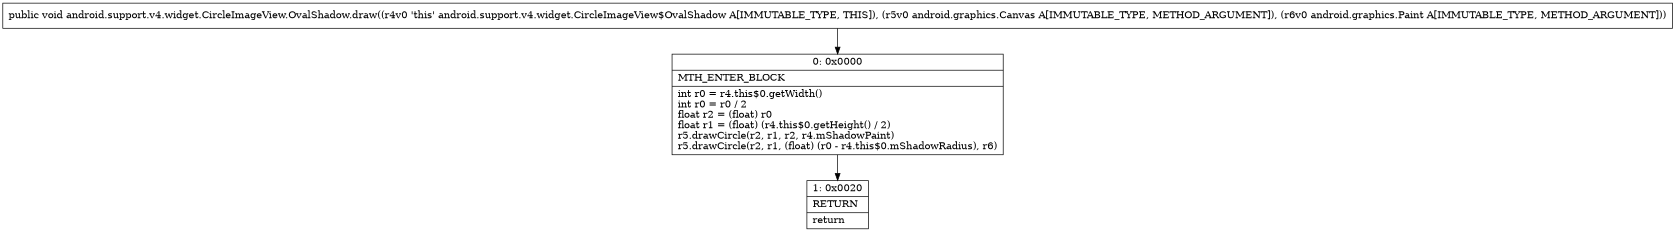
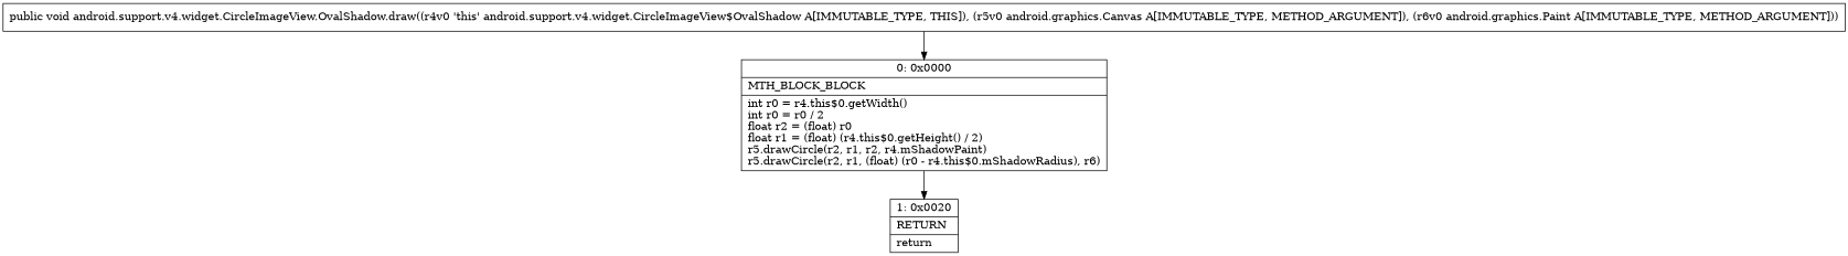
  digraph {
    node [shape=record]
-   n1 [label="{0\:\ 0x0000|MTH_ENTER_BLOCK\l|int r0 = r4.this$0.getWidth()\lint r0 = r0 \/ 2\lfloat r2 = (float) r0\lfloat r1 = (float) (r4.this$0.getHeight() \/ 2)\lr5.drawCircle(r2, r1, r2, r4.mShadowPaint)\lr5.drawCircle(r2, r1, (float) (r0 \- r4.this$0.mShadowRadius), r6)\l}"]
+   n1 [label="{0\:\ 0x0000|MTH_BLOCK_BLOCK\l|int r0 = r4.this$0.getWidth()\lint r0 = r0 \/ 2\lfloat r2 = (float) r0\lfloat r1 = (float) (r4.this$0.getHeight() \/ 2)\lr5.drawCircle(r2, r1, r2, r4.mShadowPaint)\lr5.drawCircle(r2, r1, (float) (r0 \- r4.this$0.mShadowRadius), r6)\l}"]
    n2 [label="{1\:\ 0x0020|RETURN\l|return\l}"]
    n3 [label="{public void android.support.v4.widget.CircleImageView.OvalShadow.draw((r4v0 'this' android.support.v4.widget.CircleImageView$OvalShadow A[IMMUTABLE_TYPE, THIS]), (r5v0 android.graphics.Canvas A[IMMUTABLE_TYPE, METHOD_ARGUMENT]), (r6v0 android.graphics.Paint A[IMMUTABLE_TYPE, METHOD_ARGUMENT])) }"]
    n1 -> n2
    n3 -> n1
  }
